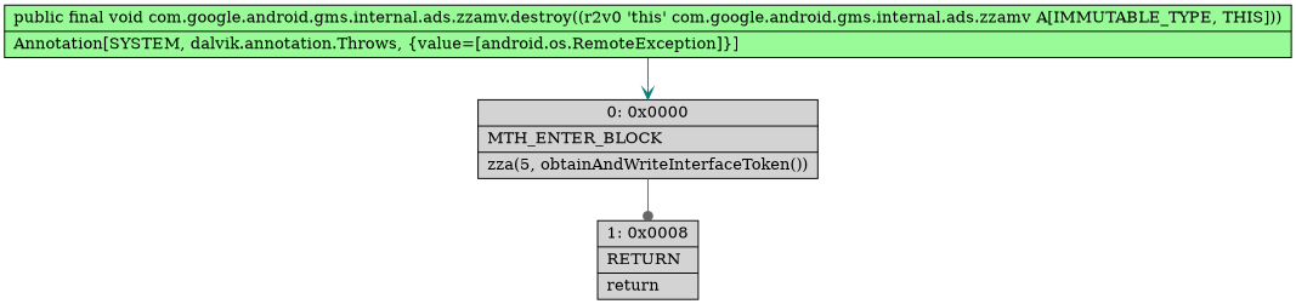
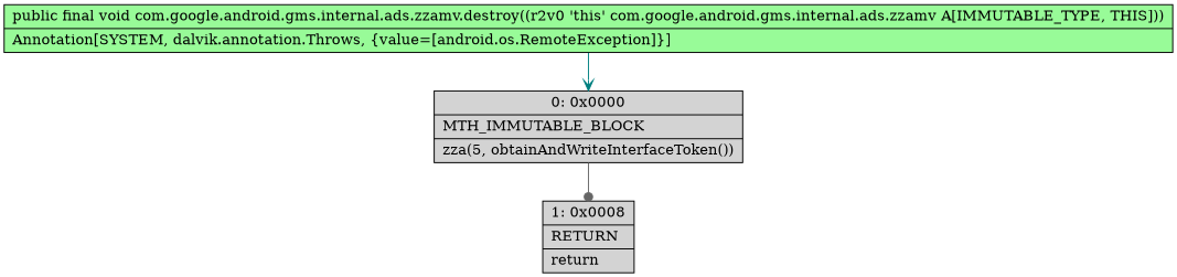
  digraph {
    node [shape=record style=filled fillcolor=lightgrey]
-   n1 [label="{0\:\ 0x0000|MTH_ENTER_BLOCK\l|zza(5, obtainAndWriteInterfaceToken())\l}"]
+   n1 [label="{0\:\ 0x0000|MTH_IMMUTABLE_BLOCK\l|zza(5, obtainAndWriteInterfaceToken())\l}"]
    n2 [label="{1\:\ 0x0008|RETURN\l|return\l}"]
    n3 [label="{public final void com.google.android.gms.internal.ads.zzamv.destroy((r2v0 'this' com.google.android.gms.internal.ads.zzamv A[IMMUTABLE_TYPE, THIS]))  | Annotation[SYSTEM, dalvik.annotation.Throws, \{value=[android.os.RemoteException]\}]\l}" fillcolor=palegreen]
    n1 -> n2 [color=gray40 arrowhead=dot]
    n3 -> n1 [color=teal arrowhead=vee]
  }
